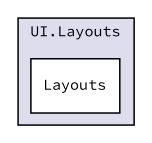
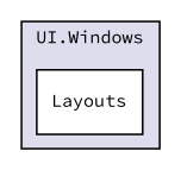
  digraph {
    compound=true
    fontname="Source Code Pro"
    n1 [fillcolor=white fontname="Source Code Pro" fontsize=10 label=Layouts pencolor=black shape=box style=filled]
    subgraph cluster_1 {
      bgcolor="#ddddee"
      fontsize=10
-     label="UI.Layouts"
+     label="UI.Windows"
      pencolor=black
      n1
    }
  }
